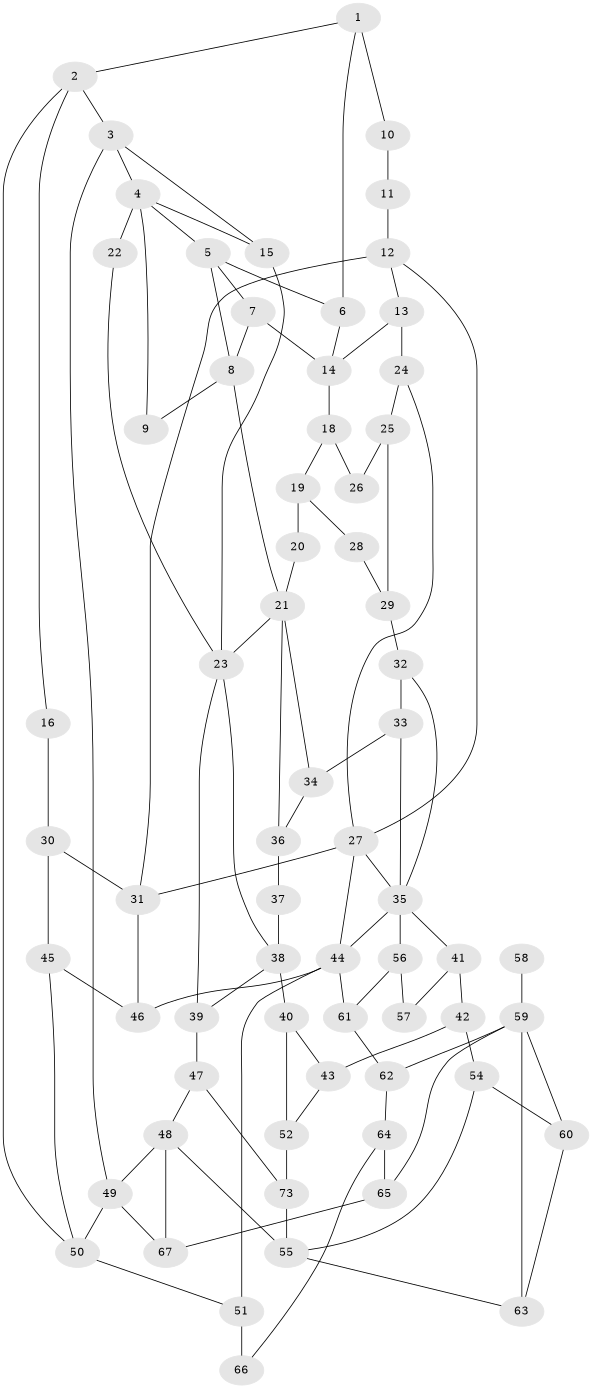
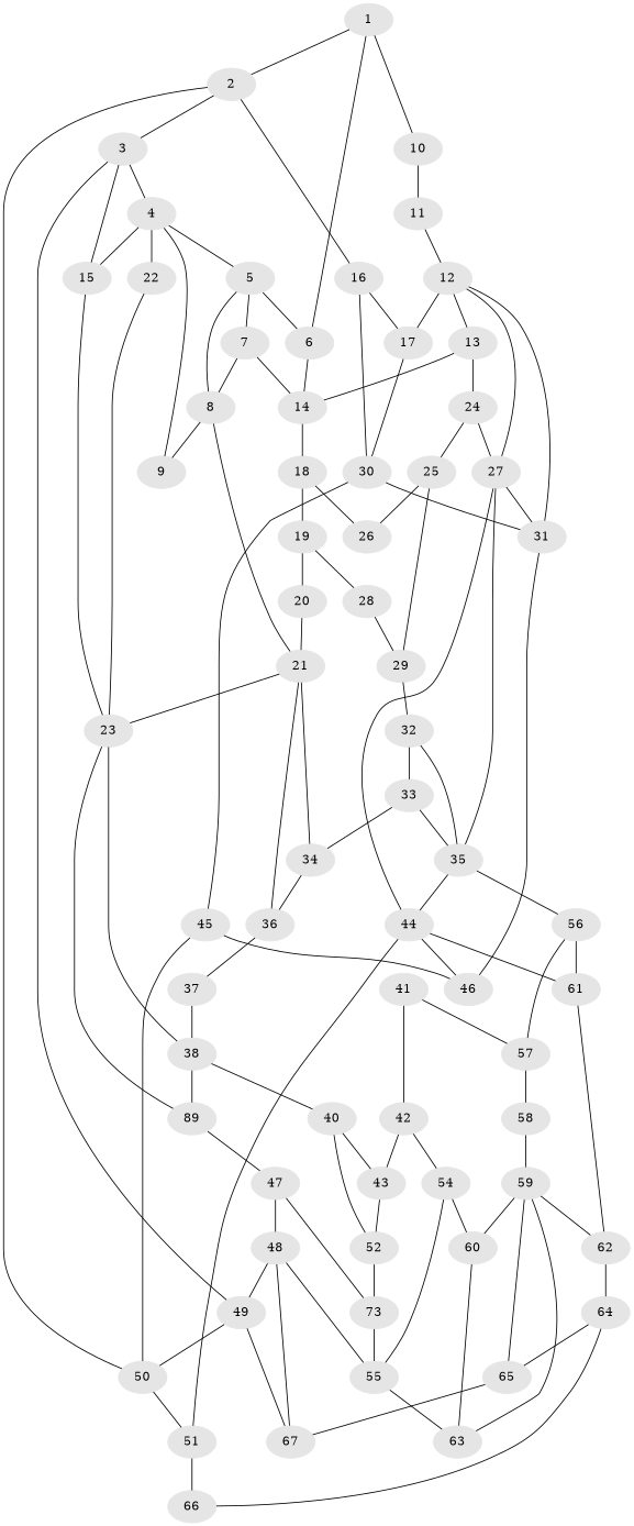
  graph {
    node [color=gray90 style=filled]
    edge [weight=1.0]
    1
    2
    6
    10
    3
    16
    50
    14
    11
    4
    15
    49
+   17
    30
    51
    5
    9
    22
    23
    67
    7
    8
    21
    18
    34
    36
    12
    13
    27
    31
    24
    35
    44
    46
    25
    19
    26
    38
-   39
+   39 [label=89]
    45
    20
    28
    29
    37
    40
    47
    32
    41
    56
    61
    33
    42
    57
    43
    52
    48
    n57 [label=73]
    54
    58
    55
    60
    66
    62
    63
    59
    65
    64
    1 -- 2
    1 -- 6
    1 -- 10 [weight=2.0]
    2 -- 3
    2 -- 16
    2 -- 50
    6 -- 14
    10 -- 11 [weight=4.0]
    3 -- 4
    3 -- 15
    3 -- 49
+   16 -- 17
    16 -- 30
    50 -- 51 [weight=2.0]
    14 -- 18 [weight=2.0]
    11 -- 12 [weight=2.0]
    4 -- 15
    4 -- 5
    4 -- 9
    4 -- 22 [weight=2.0]
    15 -- 23
    49 -- 50
    49 -- 67
+   17 -- 30
    30 -- 31 [weight=2.0]
    30 -- 45 [weight=2.0]
    51 -- 66 [weight=2.0]
    5 -- 6
    5 -- 7
    5 -- 8
    22 -- 23
    23 -- 38
    23 -- 39
    7 -- 14
    7 -- 8
    8 -- 9
    8 -- 21
    21 -- 23
    21 -- 34
    21 -- 36
    18 -- 19 [weight=2.0]
    18 -- 26 [weight=2.0]
    34 -- 36
    36 -- 37
+   12 -- 17
    12 -- 13
    12 -- 27
    12 -- 31
    13 -- 14
    13 -- 24
    27 -- 31
    27 -- 35
    27 -- 44
    31 -- 46
    24 -- 27
    24 -- 25
    35 -- 44
-   35 -- 41
    35 -- 56
    44 -- 51 [weight=2.0]
    44 -- 46
    44 -- 61
    25 -- 26
    25 -- 29
    19 -- 20 [weight=2.0]
    19 -- 28 [weight=2.0]
    38 -- 39
    38 -- 40 [weight=2.0]
    39 -- 47
    45 -- 50 [weight=2.0]
    45 -- 46
    20 -- 21 [weight=2.0]
    28 -- 29
    29 -- 32
    37 -- 38 [weight=2.0]
    40 -- 43
    40 -- 52 [weight=3.0]
    47 -- 48
    47 -- n57
    32 -- 35
    32 -- 33
    41 -- 42
    41 -- 57
    56 -- 61
    56 -- 57
    61 -- 62
    33 -- 34
    33 -- 35
    42 -- 43
    42 -- 54
+   57 -- 58
    43 -- 52
    52 -- n57 [weight=2.0]
    48 -- 49
    48 -- 67
    48 -- 55 [weight=2.0]
    n57 -- 55 [weight=2.0]
    54 -- 55
    54 -- 60
    58 -- 59 [weight=2.0]
    55 -- 63
    60 -- 63
    62 -- 64
    59 -- 60
    59 -- 62
    59 -- 63
    59 -- 65
    65 -- 67
    64 -- 66
    64 -- 65
  }
